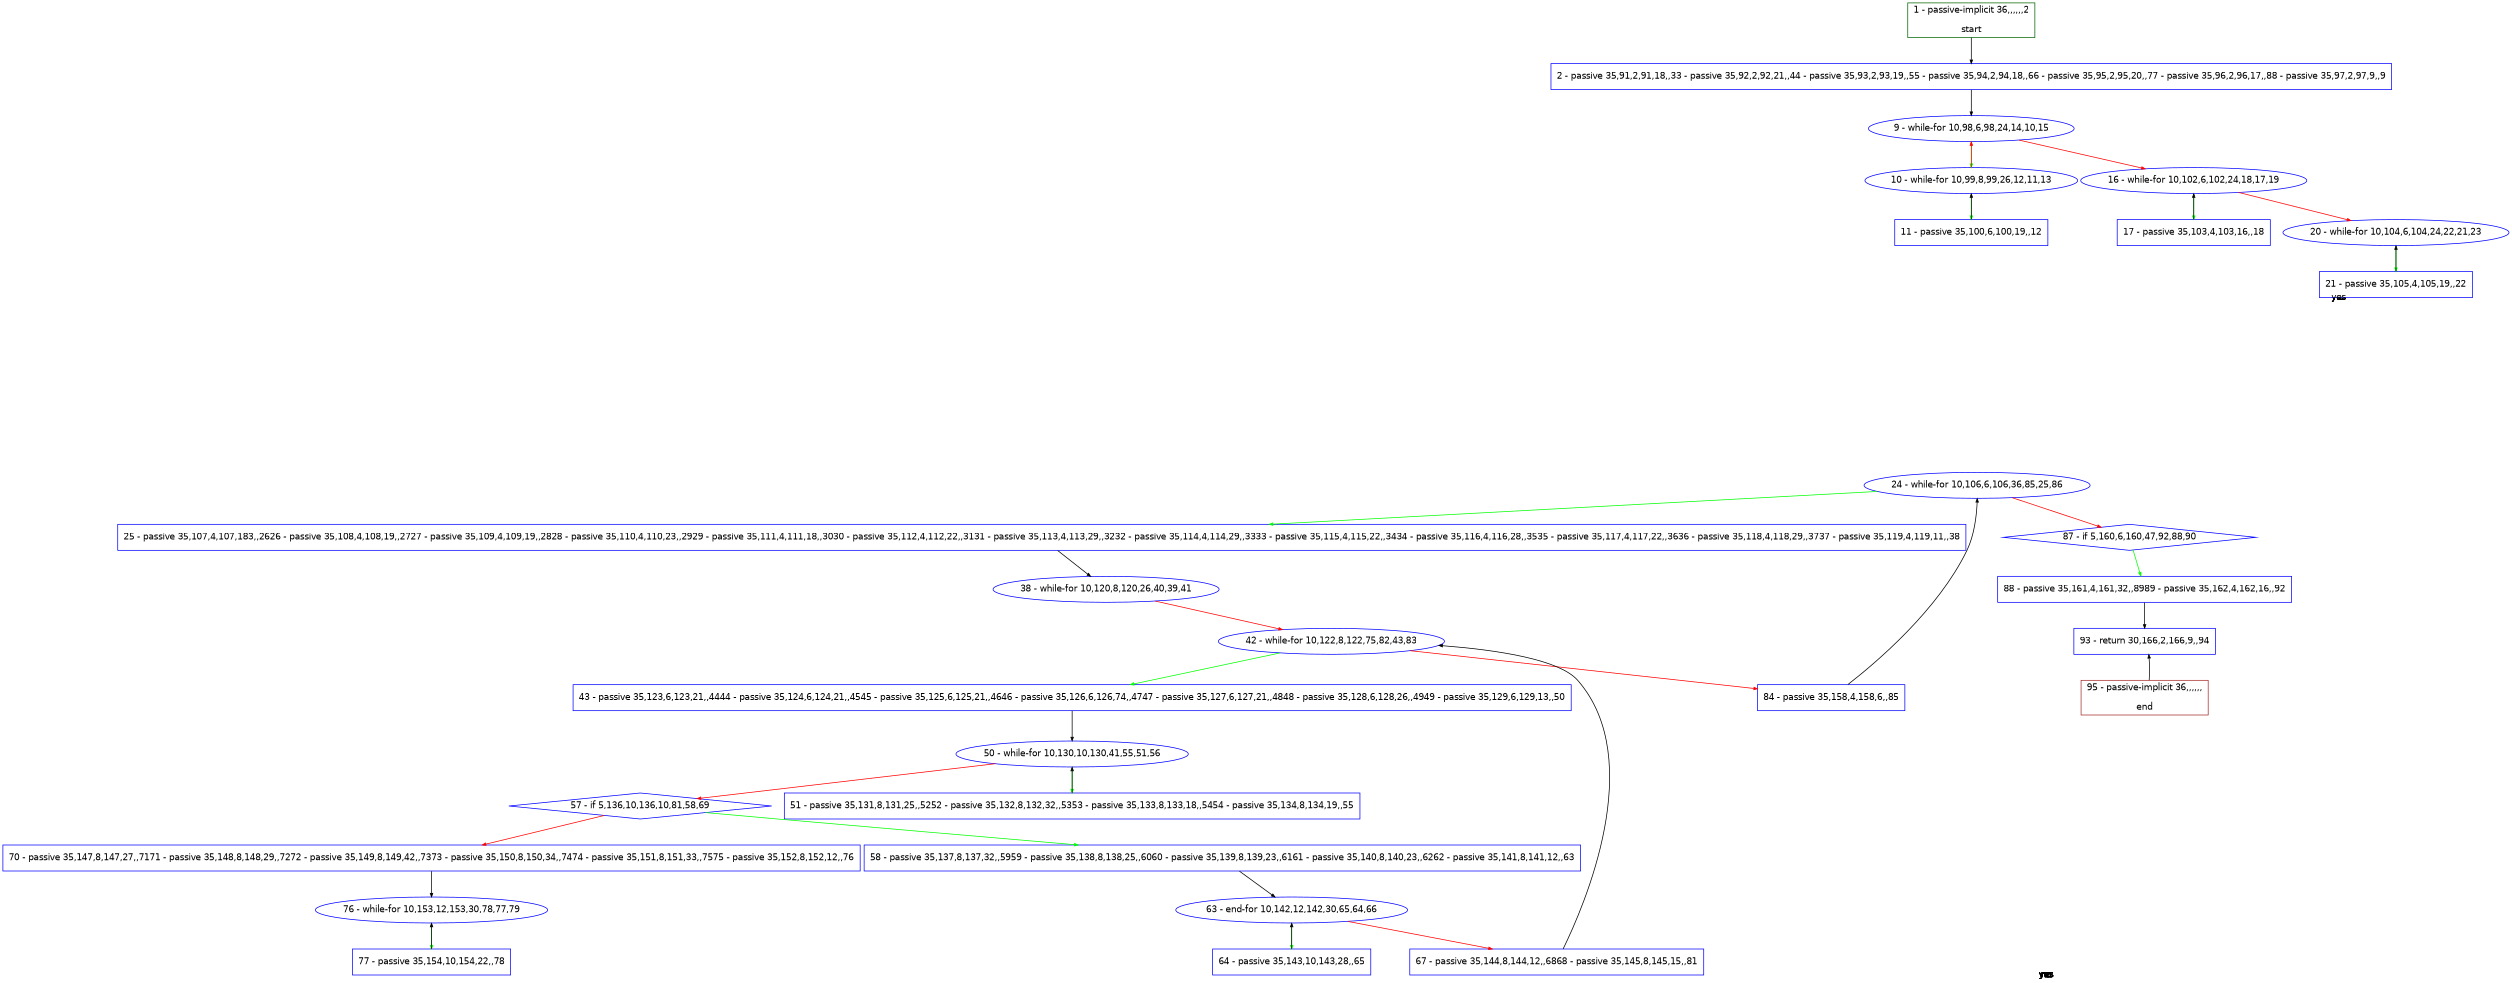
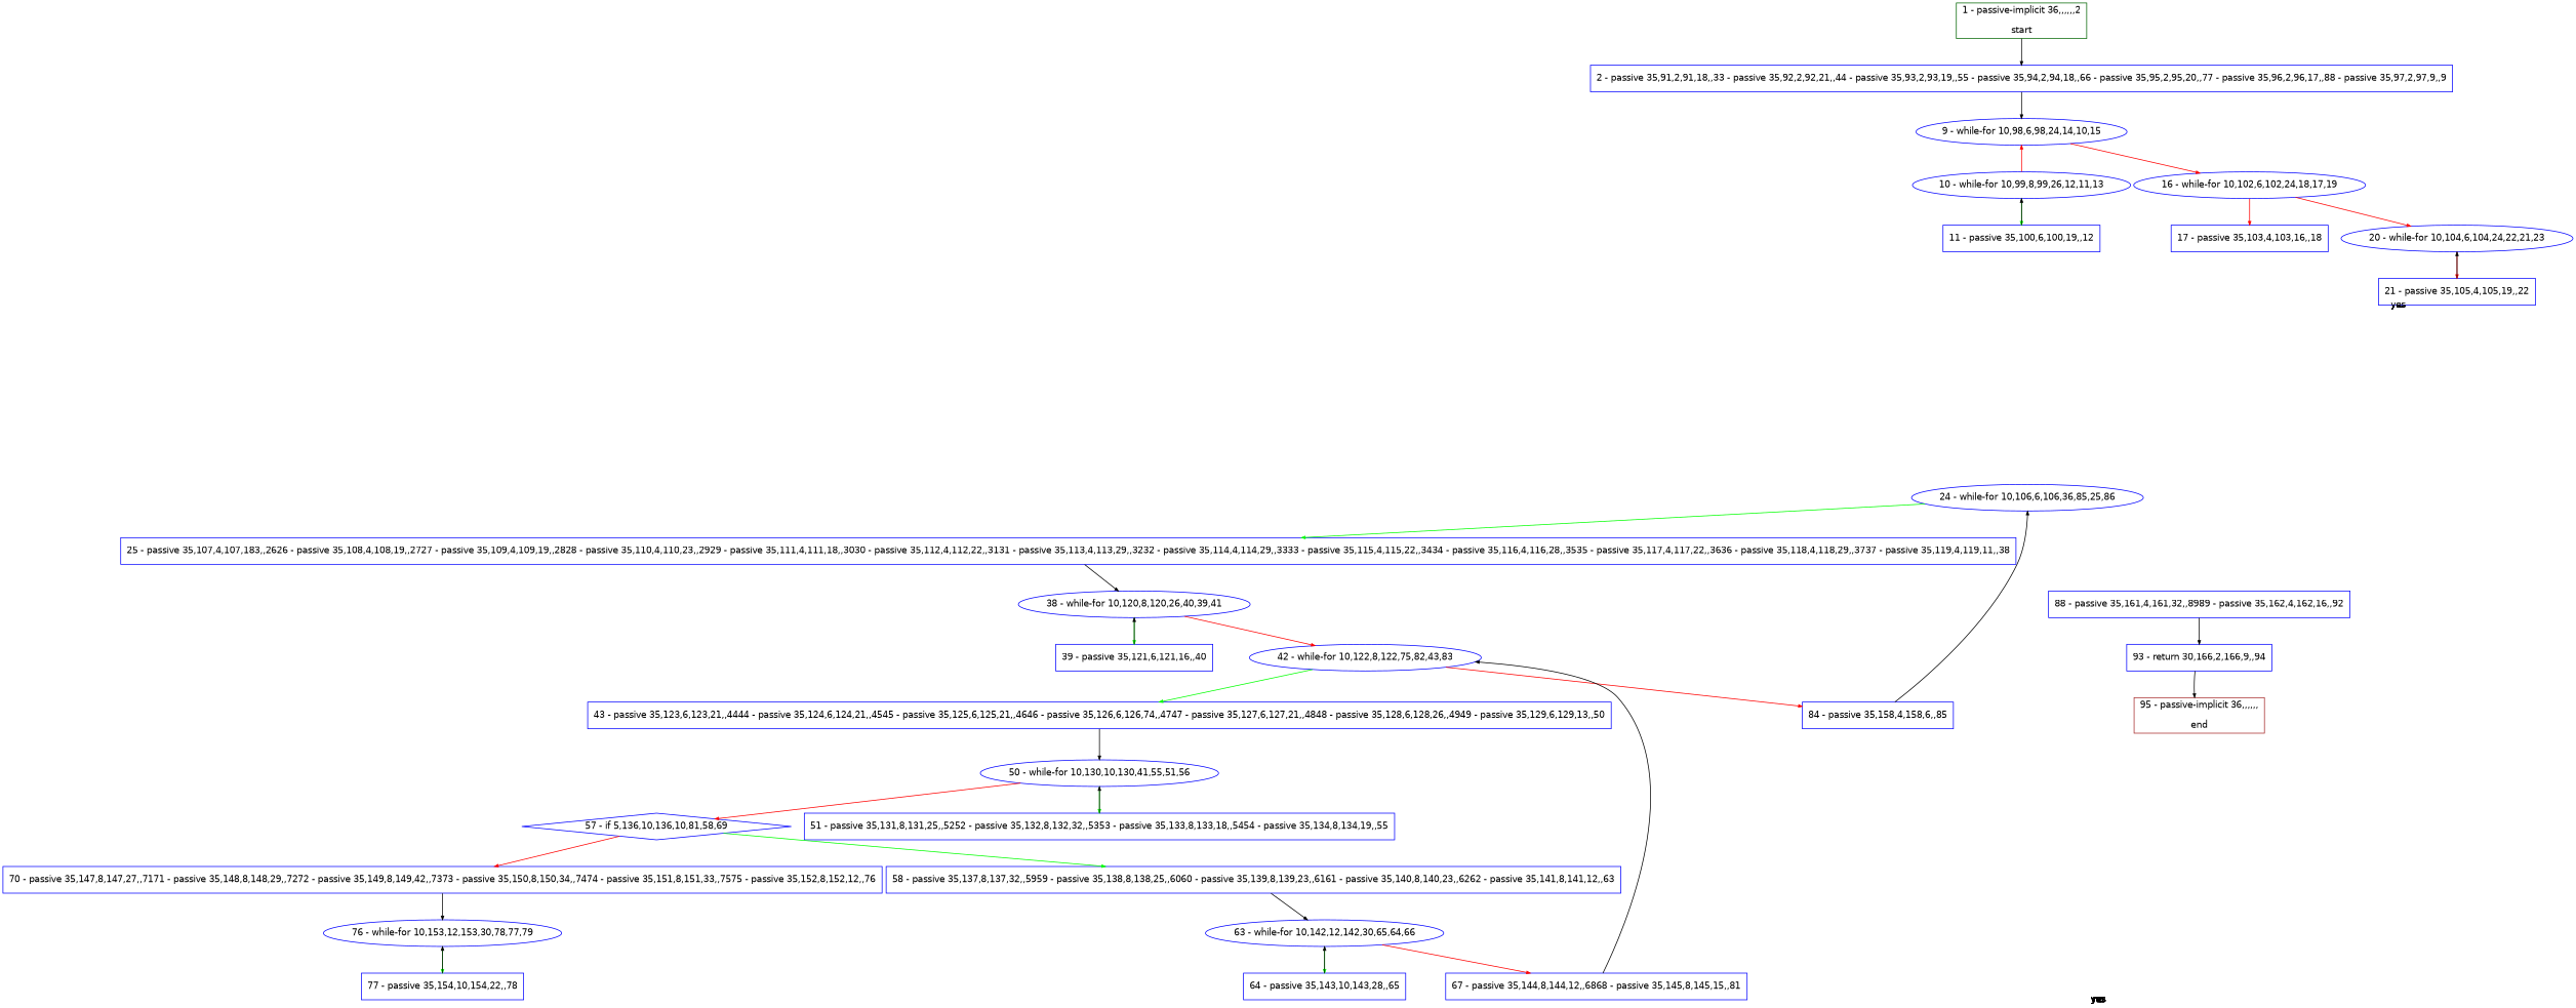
  digraph {
    bgcolor=white
    compound=true
    fillcolor="#FFFFCC"
    fontname="DejaVu Sans"
    fontsize=12
    pack=true
    packmode=clust
    style="rounded,filled"
    node [color="#0000ff" compound=true fillcolor="#ffffff" fixedsize=false fontname="DejaVu Sans" fontsize=12 node_initialized=no shape=box style=filled]
    edge [arrowhead=normal arrowsize=0.5 arrowtail=none color="#000000" compound=true dir=forward fontcolor=black fontname="DejaVu Sans" fontsize=12]
    n1 [label="2 - passive 35,91,2,91,18,,33 - passive 35,92,2,92,21,,44 - passive 35,93,2,93,19,,55 - passive 35,94,2,94,18,,66 - passive 35,95,2,95,20,,77 - passive 35,96,2,96,17,,88 - passive 35,97,2,97,9,,9"]
    n2 [label="9 - while-for 10,98,6,98,24,14,10,15" shape=oval]
    n3 [label="10 - while-for 10,99,8,99,26,12,11,13" shape=oval]
    n4 [label="16 - while-for 10,102,6,102,24,18,17,19" shape=oval]
    n5 [color="#006400" label="1 - passive-implicit 36,,,,,,2\n\nstart"]
    n6 [label="11 - passive 35,100,6,100,19,,12"]
    n7 [label="17 - passive 35,103,4,103,16,,18"]
    n8 [label="20 - while-for 10,104,6,104,24,22,21,23" shape=oval]
    n9 [label="21 - passive 35,105,4,105,19,,22"]
    n10 [label="24 - while-for 10,106,6,106,36,85,25,86" shape=oval]
    n11 [label="25 - passive 35,107,4,107,183,,2626 - passive 35,108,4,108,19,,2727 - passive 35,109,4,109,19,,2828 - passive 35,110,4,110,23,,2929 - passive 35,111,4,111,18,,3030 - passive 35,112,4,112,22,,3131 - passive 35,113,4,113,29,,3232 - passive 35,114,4,114,29,,3333 - passive 35,115,4,115,22,,3434 - passive 35,116,4,116,28,,3535 - passive 35,117,4,117,22,,3636 - passive 35,118,4,118,29,,3737 - passive 35,119,4,119,11,,38"]
-   n12 [label="87 - if 5,160,6,160,47,92,88,90" shape=diamond]
    n13 [label="38 - while-for 10,120,8,120,26,40,39,41" shape=oval]
    n14 [label="88 - passive 35,161,4,161,32,,8989 - passive 35,162,4,162,16,,92"]
+   n15 [label="39 - passive 35,121,6,121,16,,40"]
    n16 [label="42 - while-for 10,122,8,122,75,82,43,83" shape=oval]
    n17 [label="93 - return 30,166,2,166,9,,94"]
    n18 [label="43 - passive 35,123,6,123,21,,4444 - passive 35,124,6,124,21,,4545 - passive 35,125,6,125,21,,4646 - passive 35,126,6,126,74,,4747 - passive 35,127,6,127,21,,4848 - passive 35,128,6,128,26,,4949 - passive 35,129,6,129,13,,50"]
    n19 [label="84 - passive 35,158,4,158,6,,85"]
    n20 [label="50 - while-for 10,130,10,130,41,55,51,56" shape=oval]
    n21 [label="51 - passive 35,131,8,131,25,,5252 - passive 35,132,8,132,32,,5353 - passive 35,133,8,133,18,,5454 - passive 35,134,8,134,19,,55"]
    n22 [label="57 - if 5,136,10,136,10,81,58,69" shape=diamond]
    n23 [label="58 - passive 35,137,8,137,32,,5959 - passive 35,138,8,138,25,,6060 - passive 35,139,8,139,23,,6161 - passive 35,140,8,140,23,,6262 - passive 35,141,8,141,12,,63"]
    n24 [label="70 - passive 35,147,8,147,27,,7171 - passive 35,148,8,148,29,,7272 - passive 35,149,8,149,42,,7373 - passive 35,150,8,150,34,,7474 - passive 35,151,8,151,33,,7575 - passive 35,152,8,152,12,,76"]
-   n25 [label="63 - end-for 10,142,12,142,30,65,64,66" shape=oval]
+   n25 [label="63 - while-for 10,142,12,142,30,65,64,66" shape=oval]
    n26 [label="76 - while-for 10,153,12,153,30,78,77,79" shape=oval]
    n27 [label="64 - passive 35,143,10,143,28,,65"]
    n28 [label="67 - passive 35,144,8,144,12,,6868 - passive 35,145,8,145,15,,81"]
    n29 [label="77 - passive 35,154,10,154,22,,78"]
    n30 [color="#a52a2a" label="95 - passive-implicit 36,,,,,,\n\nend"]
    n1 -> n2
-   n2 -> n3 [color="#00ff00" label=yes]
    n2 -> n4 [color="#ff0000" label=no]
    n3 -> n2 [color="#ff0000" label=no]
    n3 -> n6 [color="#00ff00" label=yes]
-   n4 -> n7 [color="#00ff00" label=yes]
+   n4 -> n7 [color="#ff0000" label=yes]
    n4 -> n8 [color="#ff0000" label=no]
    n5 -> n1
    n6 -> n3
-   n7 -> n4
-   n8 -> n9 [color="#00ff00" label=yes]
+   n8 -> n9 [color="#ff0000" label=yes]
    n9 -> n8
    n10 -> n11 [color="#00ff00" label=yes]
-   n10 -> n12 [color="#ff0000" label=no]
    n11 -> n13
-   n12 -> n14 [color="#00ff00" label=yes]
+   n13 -> n15 [color="#00ff00" label=yes]
    n13 -> n16 [color="#ff0000" label=no]
    n14 -> n17
+   n15 -> n13
    n16 -> n18 [color="#00ff00" label=yes]
    n16 -> n19 [color="#ff0000" label=no]
-   n30 -> n17
+   n17 -> n30
    n18 -> n20
    n19 -> n10
    n20 -> n21 [color="#00ff00" label=yes]
    n20 -> n22 [color="#ff0000" label=no]
    n21 -> n20
    n22 -> n23 [color="#00ff00" label=yes]
    n22 -> n24 [color="#ff0000" label=no]
    n23 -> n25
    n24 -> n26
    n25 -> n27 [color="#00ff00" label=yes]
    n25 -> n28 [color="#ff0000" label=no]
    n26 -> n29 [color="#00ff00" label=yes]
    n27 -> n25
    n28 -> n16
    n29 -> n26
  }
